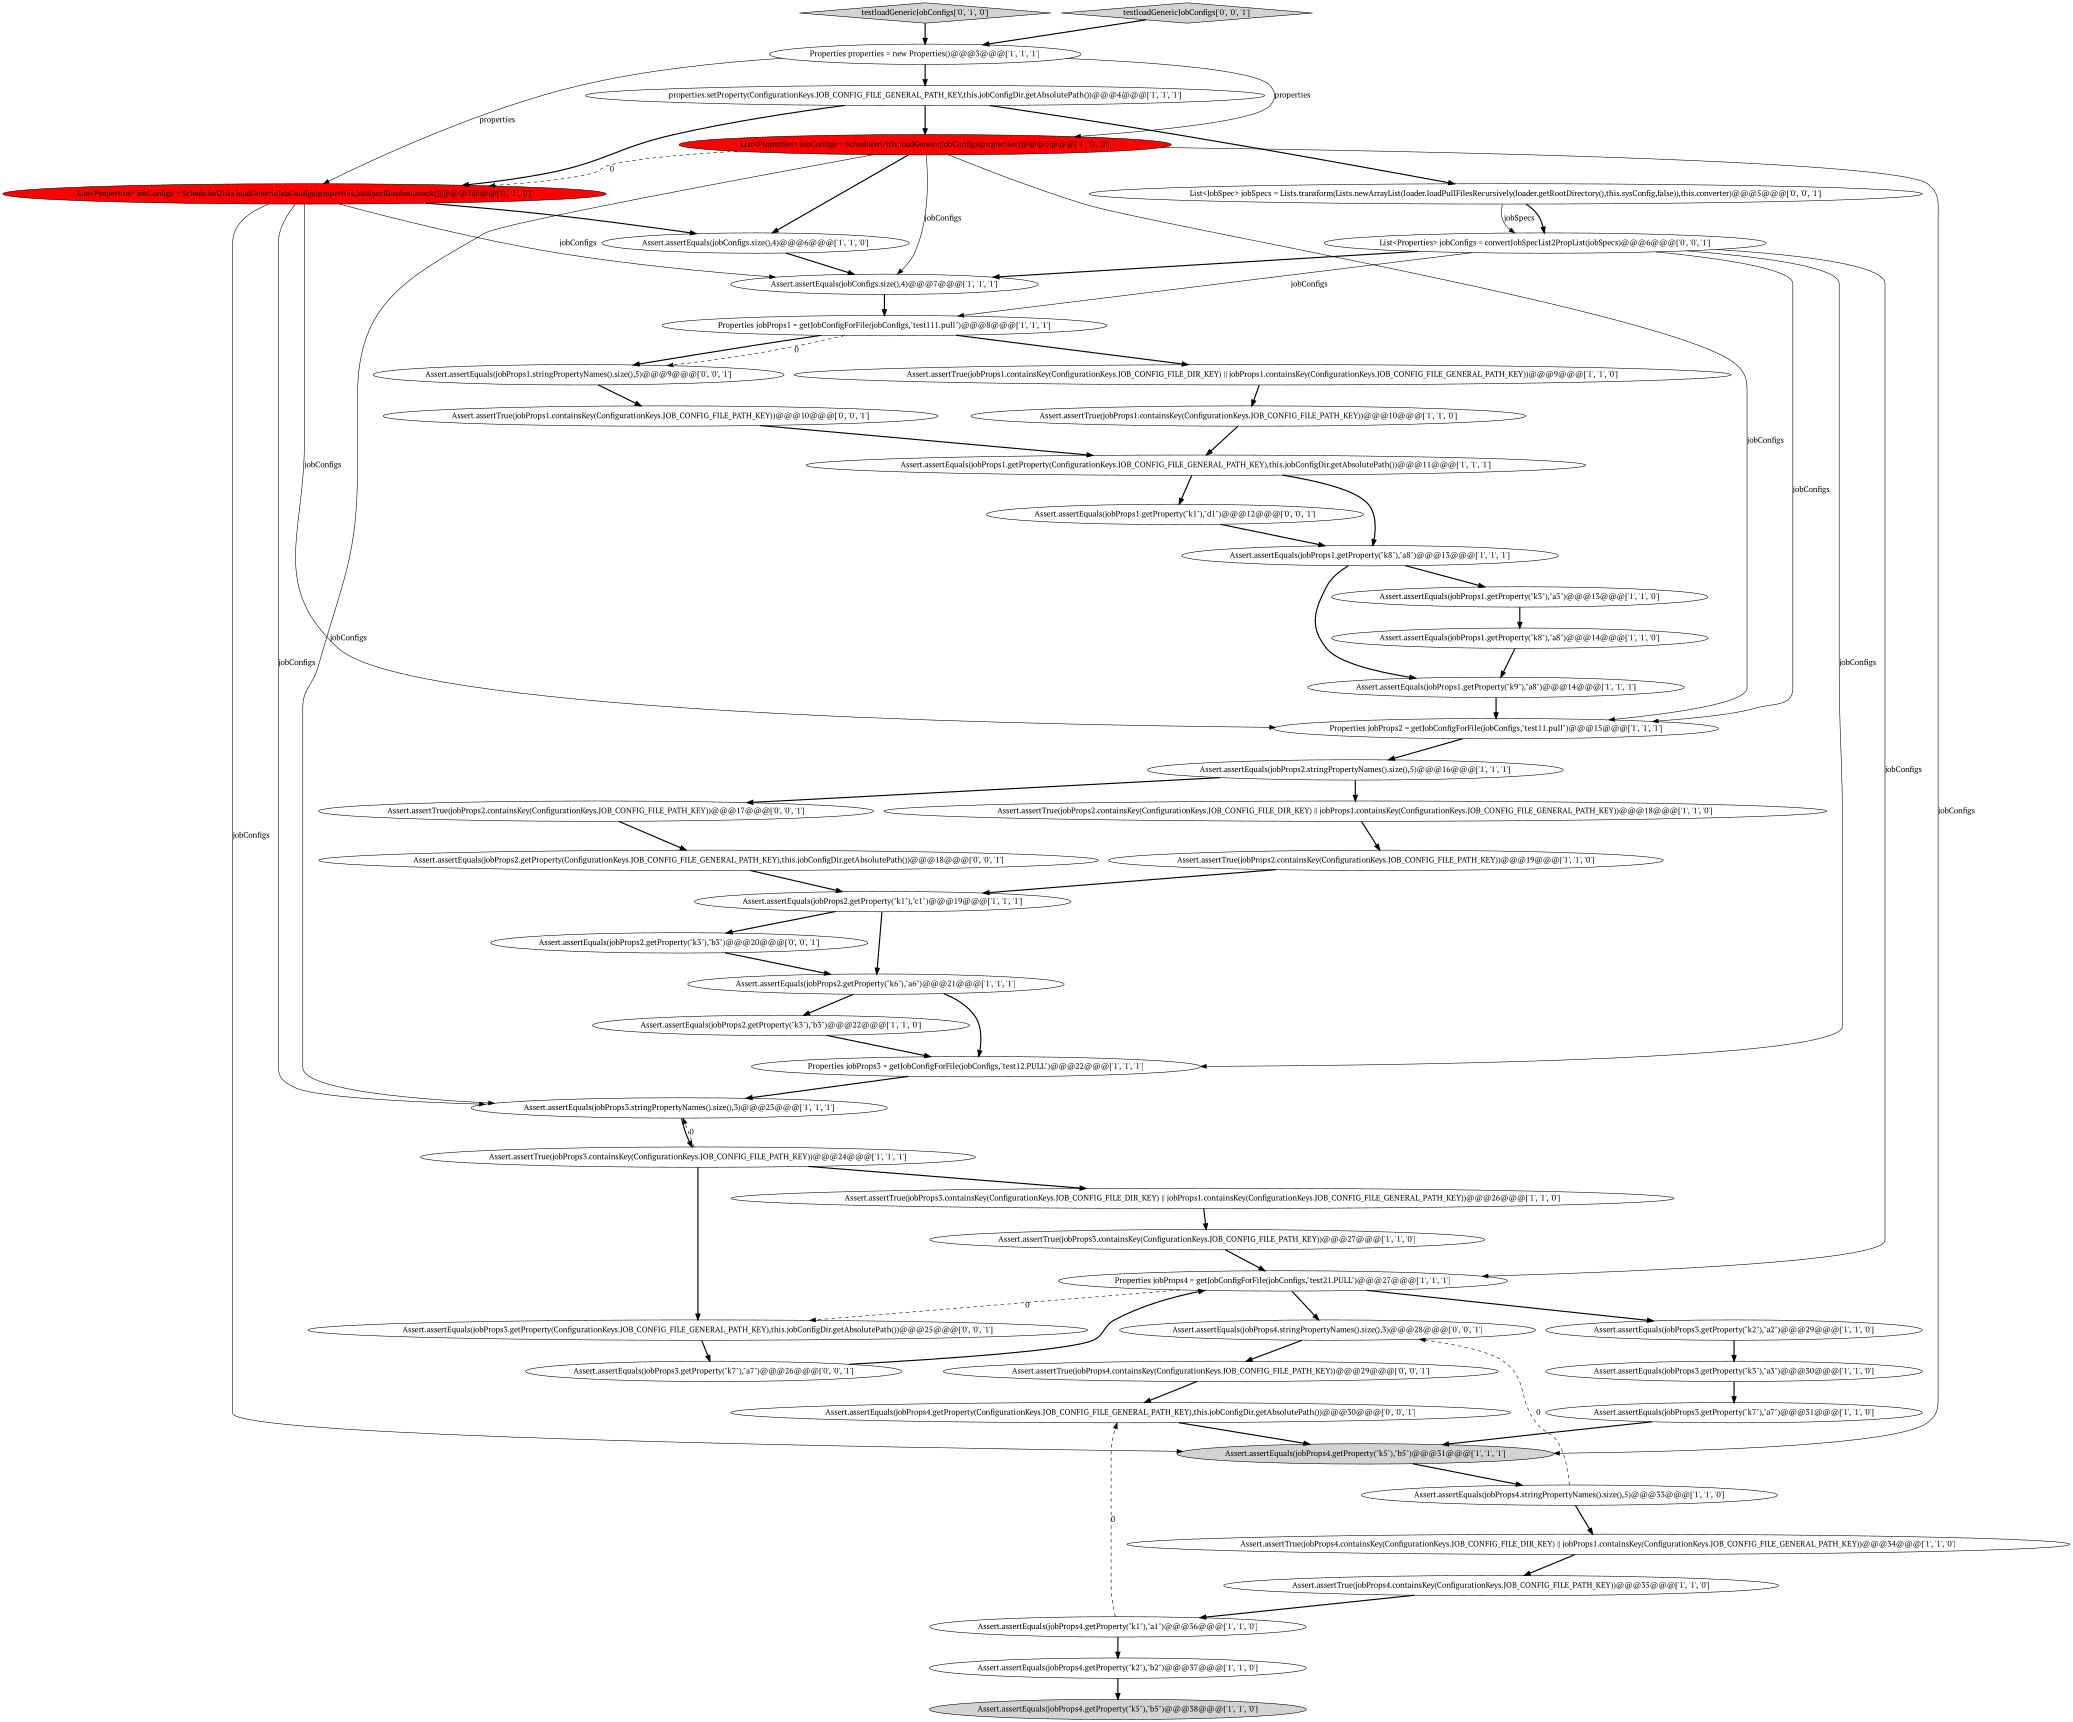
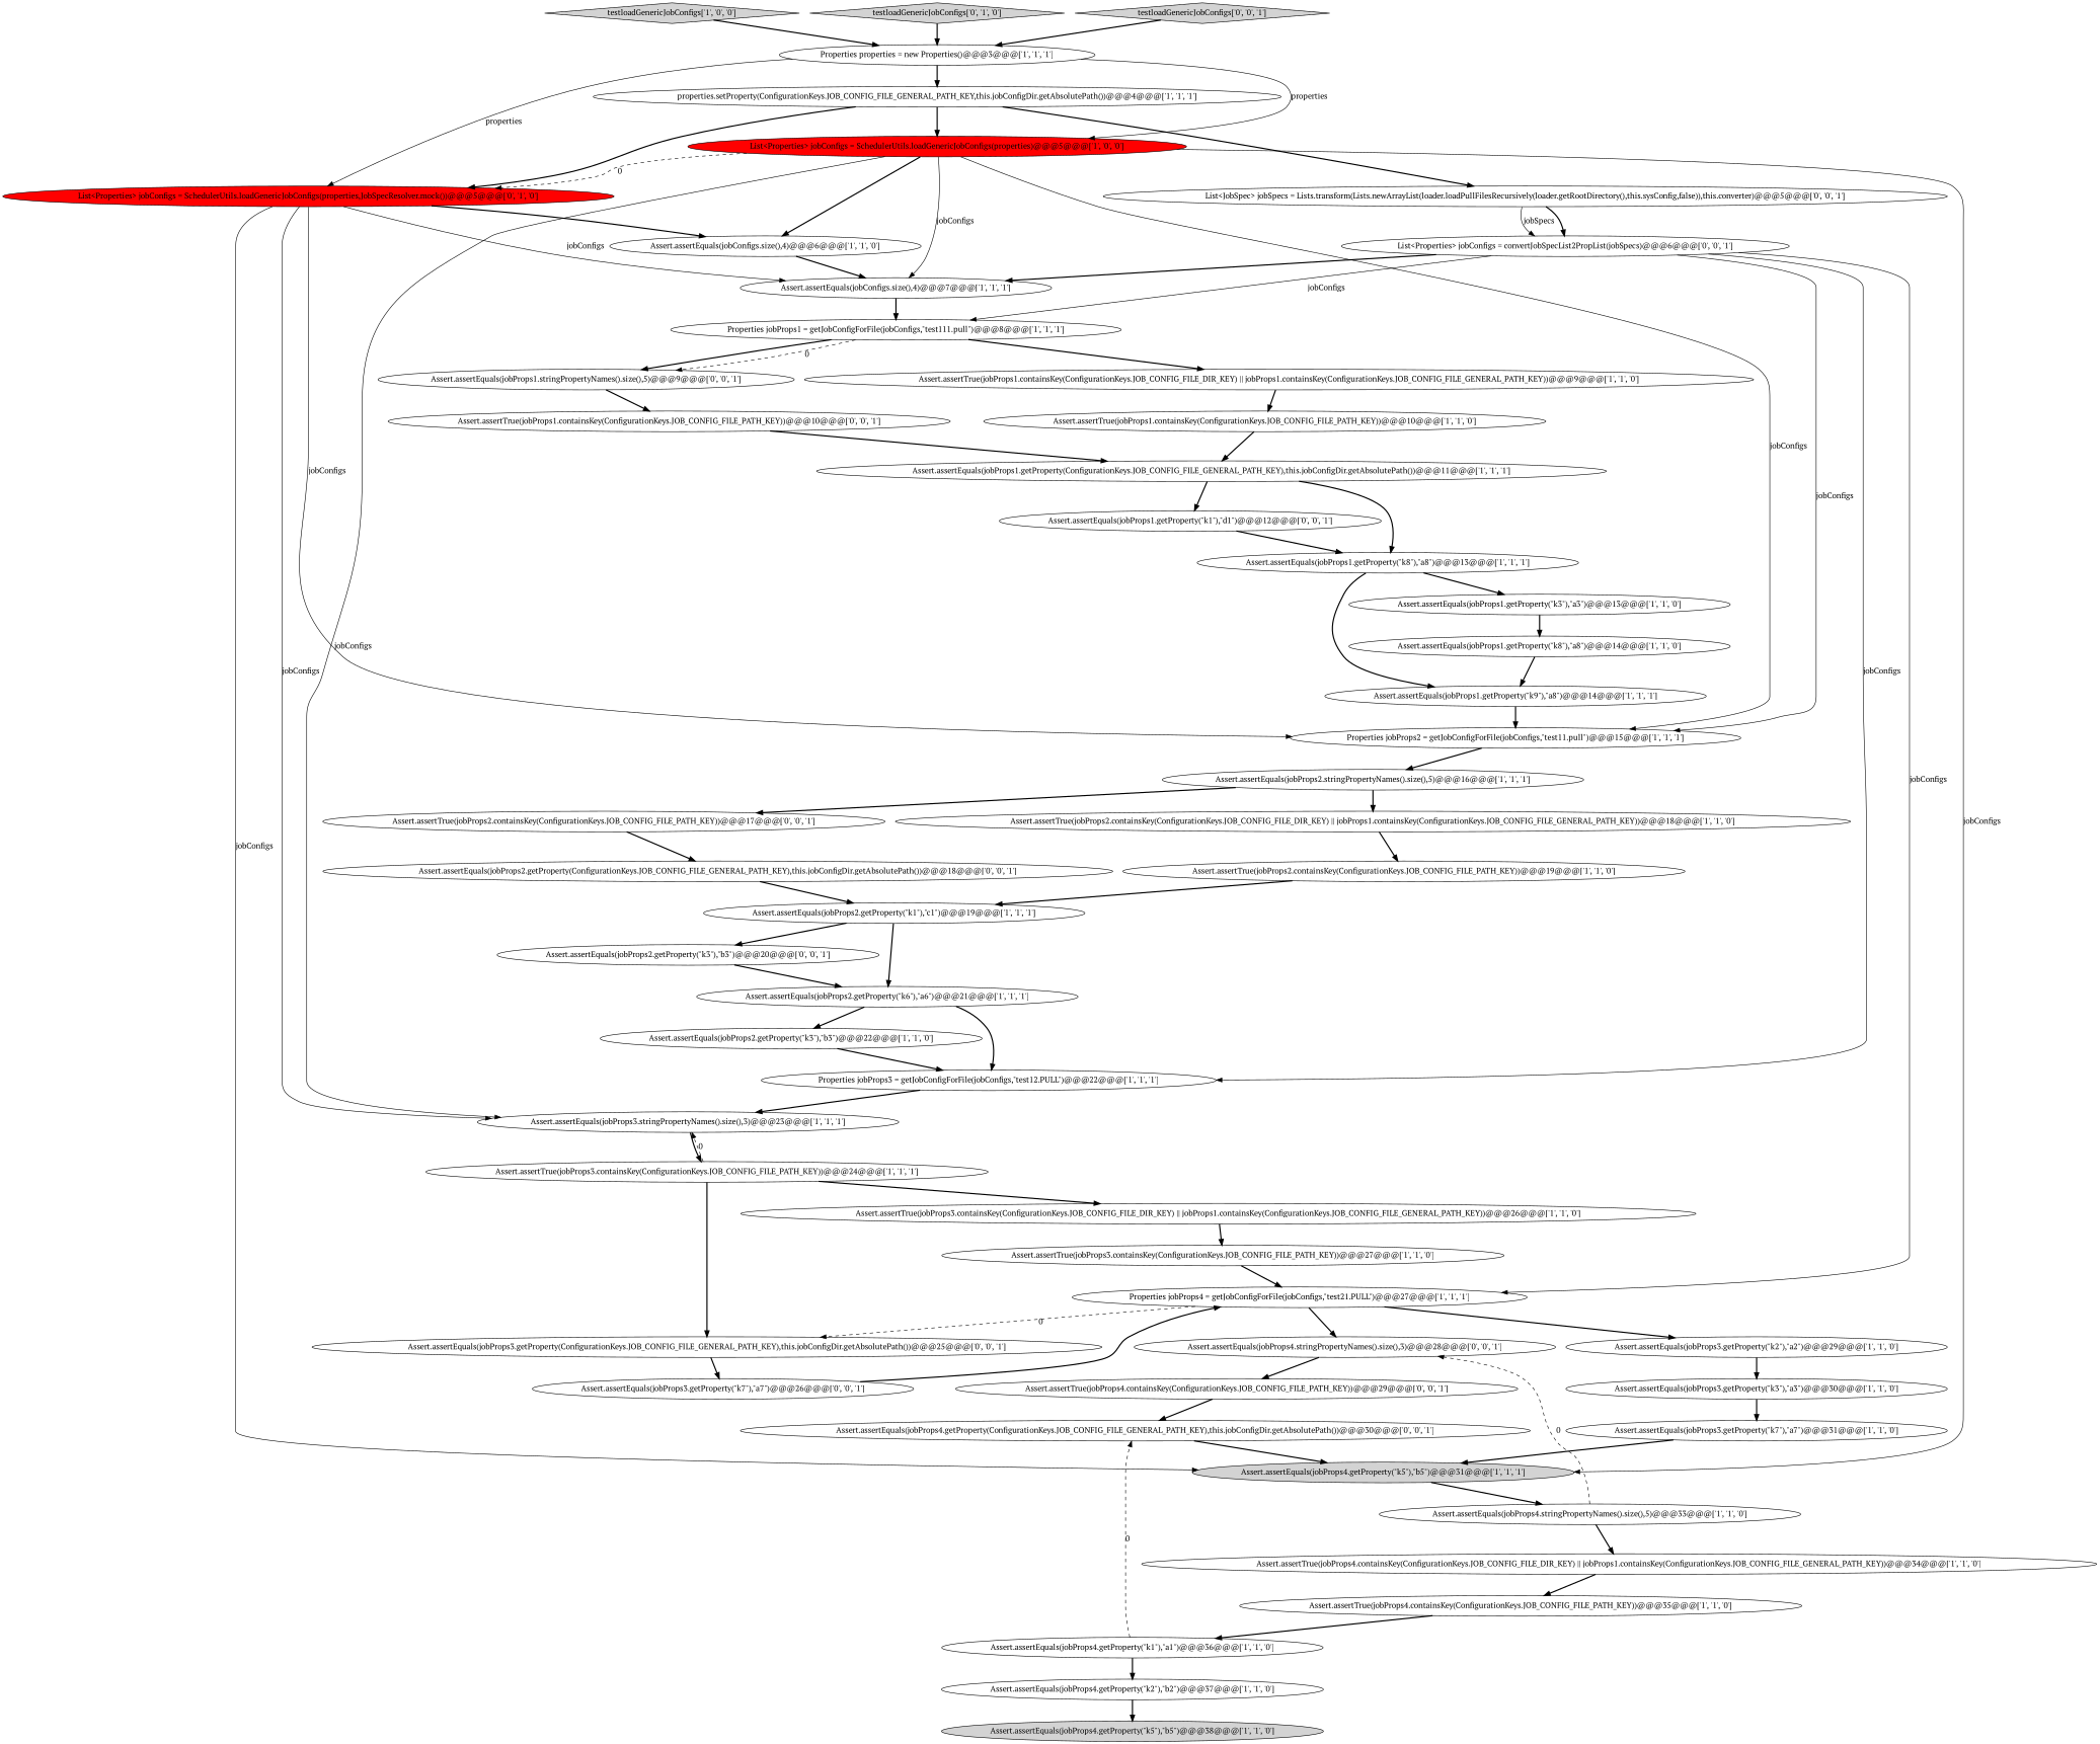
  digraph {
    fontname="PT Serif"
    node [fillcolor=white shape=ellipse style=filled fontname="PT Serif"]
    edge [style=bold fontname="PT Serif"]
    n1 [fillcolor=red label="List<Properties> jobConfigs = SchedulerUtils.loadGenericJobConfigs(properties)@@@5@@@['1', '0', '0']"]
    n2 [label="Assert.assertEquals(jobConfigs.size(),4)@@@7@@@['1', '1', '1']"]
    n3 [fillcolor=red label="List<Properties> jobConfigs = SchedulerUtils.loadGenericJobConfigs(properties,JobSpecResolver.mock())@@@5@@@['0', '1', '0']"]
    n4 [label="Assert.assertEquals(jobProps3.stringPropertyNames().size(),3)@@@23@@@['1', '1', '1']"]
    n5 [label="Properties jobProps2 = getJobConfigForFile(jobConfigs,\"test11.pull\")@@@15@@@['1', '1', '1']"]
    n6 [fillcolor=lightgray label="Assert.assertEquals(jobProps4.getProperty(\"k5\"),\"b5\")@@@31@@@['1', '1', '1']"]
    n7 [label="Assert.assertEquals(jobConfigs.size(),4)@@@6@@@['1', '1', '0']"]
    n8 [label="Assert.assertTrue(jobProps3.containsKey(ConfigurationKeys.JOB_CONFIG_FILE_PATH_KEY))@@@27@@@['1', '1', '0']"]
    n9 [label="Properties jobProps4 = getJobConfigForFile(jobConfigs,\"test21.PULL\")@@@27@@@['1', '1', '1']"]
    n10 [label="Assert.assertEquals(jobProps1.getProperty(\"k9\"),\"a8\")@@@14@@@['1', '1', '1']"]
    n11 [label="Assert.assertEquals(jobProps2.getProperty(\"k3\"),\"b3\")@@@20@@@['0', '0', '1']"]
    n12 [label="Assert.assertEquals(jobProps2.getProperty(\"k6\"),\"a6\")@@@21@@@['1', '1', '1']"]
    n13 [label="Assert.assertEquals(jobProps1.stringPropertyNames().size(),5)@@@9@@@['0', '0', '1']"]
    n14 [label="Assert.assertTrue(jobProps1.containsKey(ConfigurationKeys.JOB_CONFIG_FILE_PATH_KEY))@@@10@@@['0', '0', '1']"]
    n15 [label="Assert.assertEquals(jobProps4.stringPropertyNames().size(),5)@@@33@@@['1', '1', '0']"]
    n16 [label="Assert.assertTrue(jobProps4.containsKey(ConfigurationKeys.JOB_CONFIG_FILE_DIR_KEY) || jobProps1.containsKey(ConfigurationKeys.JOB_CONFIG_FILE_GENERAL_PATH_KEY))@@@34@@@['1', '1', '0']"]
    n17 [label="Assert.assertEquals(jobProps4.stringPropertyNames().size(),3)@@@28@@@['0', '0', '1']"]
    n18 [label="Properties properties = new Properties()@@@3@@@['1', '1', '1']"]
    n19 [label="properties.setProperty(ConfigurationKeys.JOB_CONFIG_FILE_GENERAL_PATH_KEY,this.jobConfigDir.getAbsolutePath())@@@4@@@['1', '1', '1']"]
    n20 [label="Assert.assertTrue(jobProps4.containsKey(ConfigurationKeys.JOB_CONFIG_FILE_PATH_KEY))@@@35@@@['1', '1', '0']"]
    n21 [label="Assert.assertEquals(jobProps4.getProperty(\"k1\"),\"a1\")@@@36@@@['1', '1', '0']"]
    n22 [label="Assert.assertEquals(jobProps3.getProperty(\"k7\"),\"a7\")@@@26@@@['0', '0', '1']"]
    n23 [label="Assert.assertEquals(jobProps3.getProperty(\"k2\"),\"a2\")@@@29@@@['1', '1', '0']"]
    n24 [label="Assert.assertEquals(jobProps3.getProperty(ConfigurationKeys.JOB_CONFIG_FILE_GENERAL_PATH_KEY),this.jobConfigDir.getAbsolutePath())@@@25@@@['0', '0', '1']"]
    n25 [label="Properties jobProps1 = getJobConfigForFile(jobConfigs,\"test111.pull\")@@@8@@@['1', '1', '1']"]
    n26 [label="Assert.assertTrue(jobProps1.containsKey(ConfigurationKeys.JOB_CONFIG_FILE_DIR_KEY) || jobProps1.containsKey(ConfigurationKeys.JOB_CONFIG_FILE_GENERAL_PATH_KEY))@@@9@@@['1', '1', '0']"]
    n27 [label="Assert.assertEquals(jobProps3.getProperty(\"k3\"),\"a3\")@@@30@@@['1', '1', '0']"]
    n28 [label="Assert.assertEquals(jobProps3.getProperty(\"k7\"),\"a7\")@@@31@@@['1', '1', '0']"]
    n29 [label="Assert.assertEquals(jobProps1.getProperty(\"k3\"),\"a3\")@@@13@@@['1', '1', '0']"]
    n30 [label="Assert.assertEquals(jobProps1.getProperty(\"k8\"),\"a8\")@@@14@@@['1', '1', '0']"]
    n31 [label="Assert.assertTrue(jobProps2.containsKey(ConfigurationKeys.JOB_CONFIG_FILE_PATH_KEY))@@@17@@@['0', '0', '1']"]
    n32 [label="Assert.assertEquals(jobProps2.getProperty(ConfigurationKeys.JOB_CONFIG_FILE_GENERAL_PATH_KEY),this.jobConfigDir.getAbsolutePath())@@@18@@@['0', '0', '1']"]
    n33 [fillcolor=lightgray label="Assert.assertEquals(jobProps4.getProperty(\"k5\"),\"b5\")@@@38@@@['1', '1', '0']"]
    n34 [label="Assert.assertEquals(jobProps2.stringPropertyNames().size(),5)@@@16@@@['1', '1', '1']"]
    n35 [label="Assert.assertTrue(jobProps2.containsKey(ConfigurationKeys.JOB_CONFIG_FILE_DIR_KEY) || jobProps1.containsKey(ConfigurationKeys.JOB_CONFIG_FILE_GENERAL_PATH_KEY))@@@18@@@['1', '1', '0']"]
+   n36 [fillcolor=lightgray label="testloadGenericJobConfigs['1', '0', '0']" shape=diamond]
    n37 [label="List<JobSpec> jobSpecs = Lists.transform(Lists.newArrayList(loader.loadPullFilesRecursively(loader.getRootDirectory(),this.sysConfig,false)),this.converter)@@@5@@@['0', '0', '1']"]
    n38 [label="Assert.assertEquals(jobProps2.getProperty(\"k1\"),\"c1\")@@@19@@@['1', '1', '1']"]
    n39 [label="Assert.assertEquals(jobProps2.getProperty(\"k3\"),\"b3\")@@@22@@@['1', '1', '0']"]
    n40 [label="Properties jobProps3 = getJobConfigForFile(jobConfigs,\"test12.PULL\")@@@22@@@['1', '1', '1']"]
    n41 [label="Assert.assertEquals(jobProps1.getProperty(ConfigurationKeys.JOB_CONFIG_FILE_GENERAL_PATH_KEY),this.jobConfigDir.getAbsolutePath())@@@11@@@['1', '1', '1']"]
    n42 [label="List<Properties> jobConfigs = convertJobSpecList2PropList(jobSpecs)@@@6@@@['0', '0', '1']"]
    n43 [label="Assert.assertTrue(jobProps1.containsKey(ConfigurationKeys.JOB_CONFIG_FILE_PATH_KEY))@@@10@@@['1', '1', '0']"]
    n44 [label="Assert.assertEquals(jobProps1.getProperty(\"k8\"),\"a8\")@@@13@@@['1', '1', '1']"]
    n45 [label="Assert.assertTrue(jobProps2.containsKey(ConfigurationKeys.JOB_CONFIG_FILE_PATH_KEY))@@@19@@@['1', '1', '0']"]
    n46 [label="Assert.assertTrue(jobProps3.containsKey(ConfigurationKeys.JOB_CONFIG_FILE_DIR_KEY) || jobProps1.containsKey(ConfigurationKeys.JOB_CONFIG_FILE_GENERAL_PATH_KEY))@@@26@@@['1', '1', '0']"]
    n47 [label="Assert.assertTrue(jobProps4.containsKey(ConfigurationKeys.JOB_CONFIG_FILE_PATH_KEY))@@@29@@@['0', '0', '1']"]
    n48 [label="Assert.assertEquals(jobProps4.getProperty(ConfigurationKeys.JOB_CONFIG_FILE_GENERAL_PATH_KEY),this.jobConfigDir.getAbsolutePath())@@@30@@@['0', '0', '1']"]
    n49 [fillcolor=lightgray label="testloadGenericJobConfigs['0', '1', '0']" shape=diamond]
    n50 [fillcolor=lightgray label="testloadGenericJobConfigs['0', '0', '1']" shape=diamond]
    n51 [label="Assert.assertEquals(jobProps1.getProperty(\"k1\"),\"d1\")@@@12@@@['0', '0', '1']"]
    n52 [label="Assert.assertTrue(jobProps3.containsKey(ConfigurationKeys.JOB_CONFIG_FILE_PATH_KEY))@@@24@@@['1', '1', '1']"]
    n53 [label="Assert.assertEquals(jobProps4.getProperty(\"k2\"),\"b2\")@@@37@@@['1', '1', '0']"]
    n1 -> n2 [label=jobConfigs style=solid]
    n1 -> n3 [label=0 style=dashed]
    n1 -> n4 [label=jobConfigs style=solid]
    n1 -> n5 [label=jobConfigs style=solid]
    n1 -> n6 [label=jobConfigs style=solid]
    n1 -> n7
    n2 -> n25
    n3 -> n2 [label=jobConfigs style=solid]
    n3 -> n4 [label=jobConfigs style=solid]
    n3 -> n5 [label=jobConfigs style=solid]
    n3 -> n6 [label=jobConfigs style=solid]
    n3 -> n7
    n4 -> n52
    n5 -> n34
    n6 -> n15
    n7 -> n2
    n8 -> n9
    n9 -> n17
    n9 -> n23
    n9 -> n24 [label=0 style=dashed]
    n10 -> n5
    n11 -> n12
    n12 -> n39
    n12 -> n40
    n13 -> n14
    n14 -> n41
    n15 -> n16
    n15 -> n17 [label=0 style=dashed]
    n16 -> n20
    n17 -> n47
    n18 -> n1 [label=properties style=solid]
    n18 -> n3 [label=properties style=solid]
    n18 -> n19
    n19 -> n1
    n19 -> n3
    n19 -> n37
    n20 -> n21
    n21 -> n48 [label=0 style=dashed]
    n21 -> n53
    n22 -> n9
    n23 -> n27
    n24 -> n22
    n25 -> n13 [label=0 style=dashed]
    n25 -> n13
    n25 -> n26
    n26 -> n43
    n27 -> n28
    n28 -> n6
    n29 -> n30
    n30 -> n10
    n31 -> n32
    n32 -> n38
    n34 -> n31
    n34 -> n35
    n35 -> n45
+   n36 -> n18
    n37 -> n42
    n37 -> n42 [label=jobSpecs style=solid]
    n38 -> n11
    n38 -> n12
    n39 -> n40
    n40 -> n4
    n41 -> n44
    n41 -> n51
    n42 -> n2
    n42 -> n5 [label=jobConfigs style=solid]
    n42 -> n9 [label=jobConfigs style=solid]
    n42 -> n25 [label=jobConfigs style=solid]
    n42 -> n40 [label=jobConfigs style=solid]
    n43 -> n41
    n44 -> n10
    n44 -> n29
    n45 -> n38
    n46 -> n8
    n47 -> n48
    n48 -> n6
    n49 -> n18
    n50 -> n18
    n51 -> n44
    n52 -> n4 [label=0 style=dashed]
    n52 -> n24
    n52 -> n46
    n53 -> n33
  }
